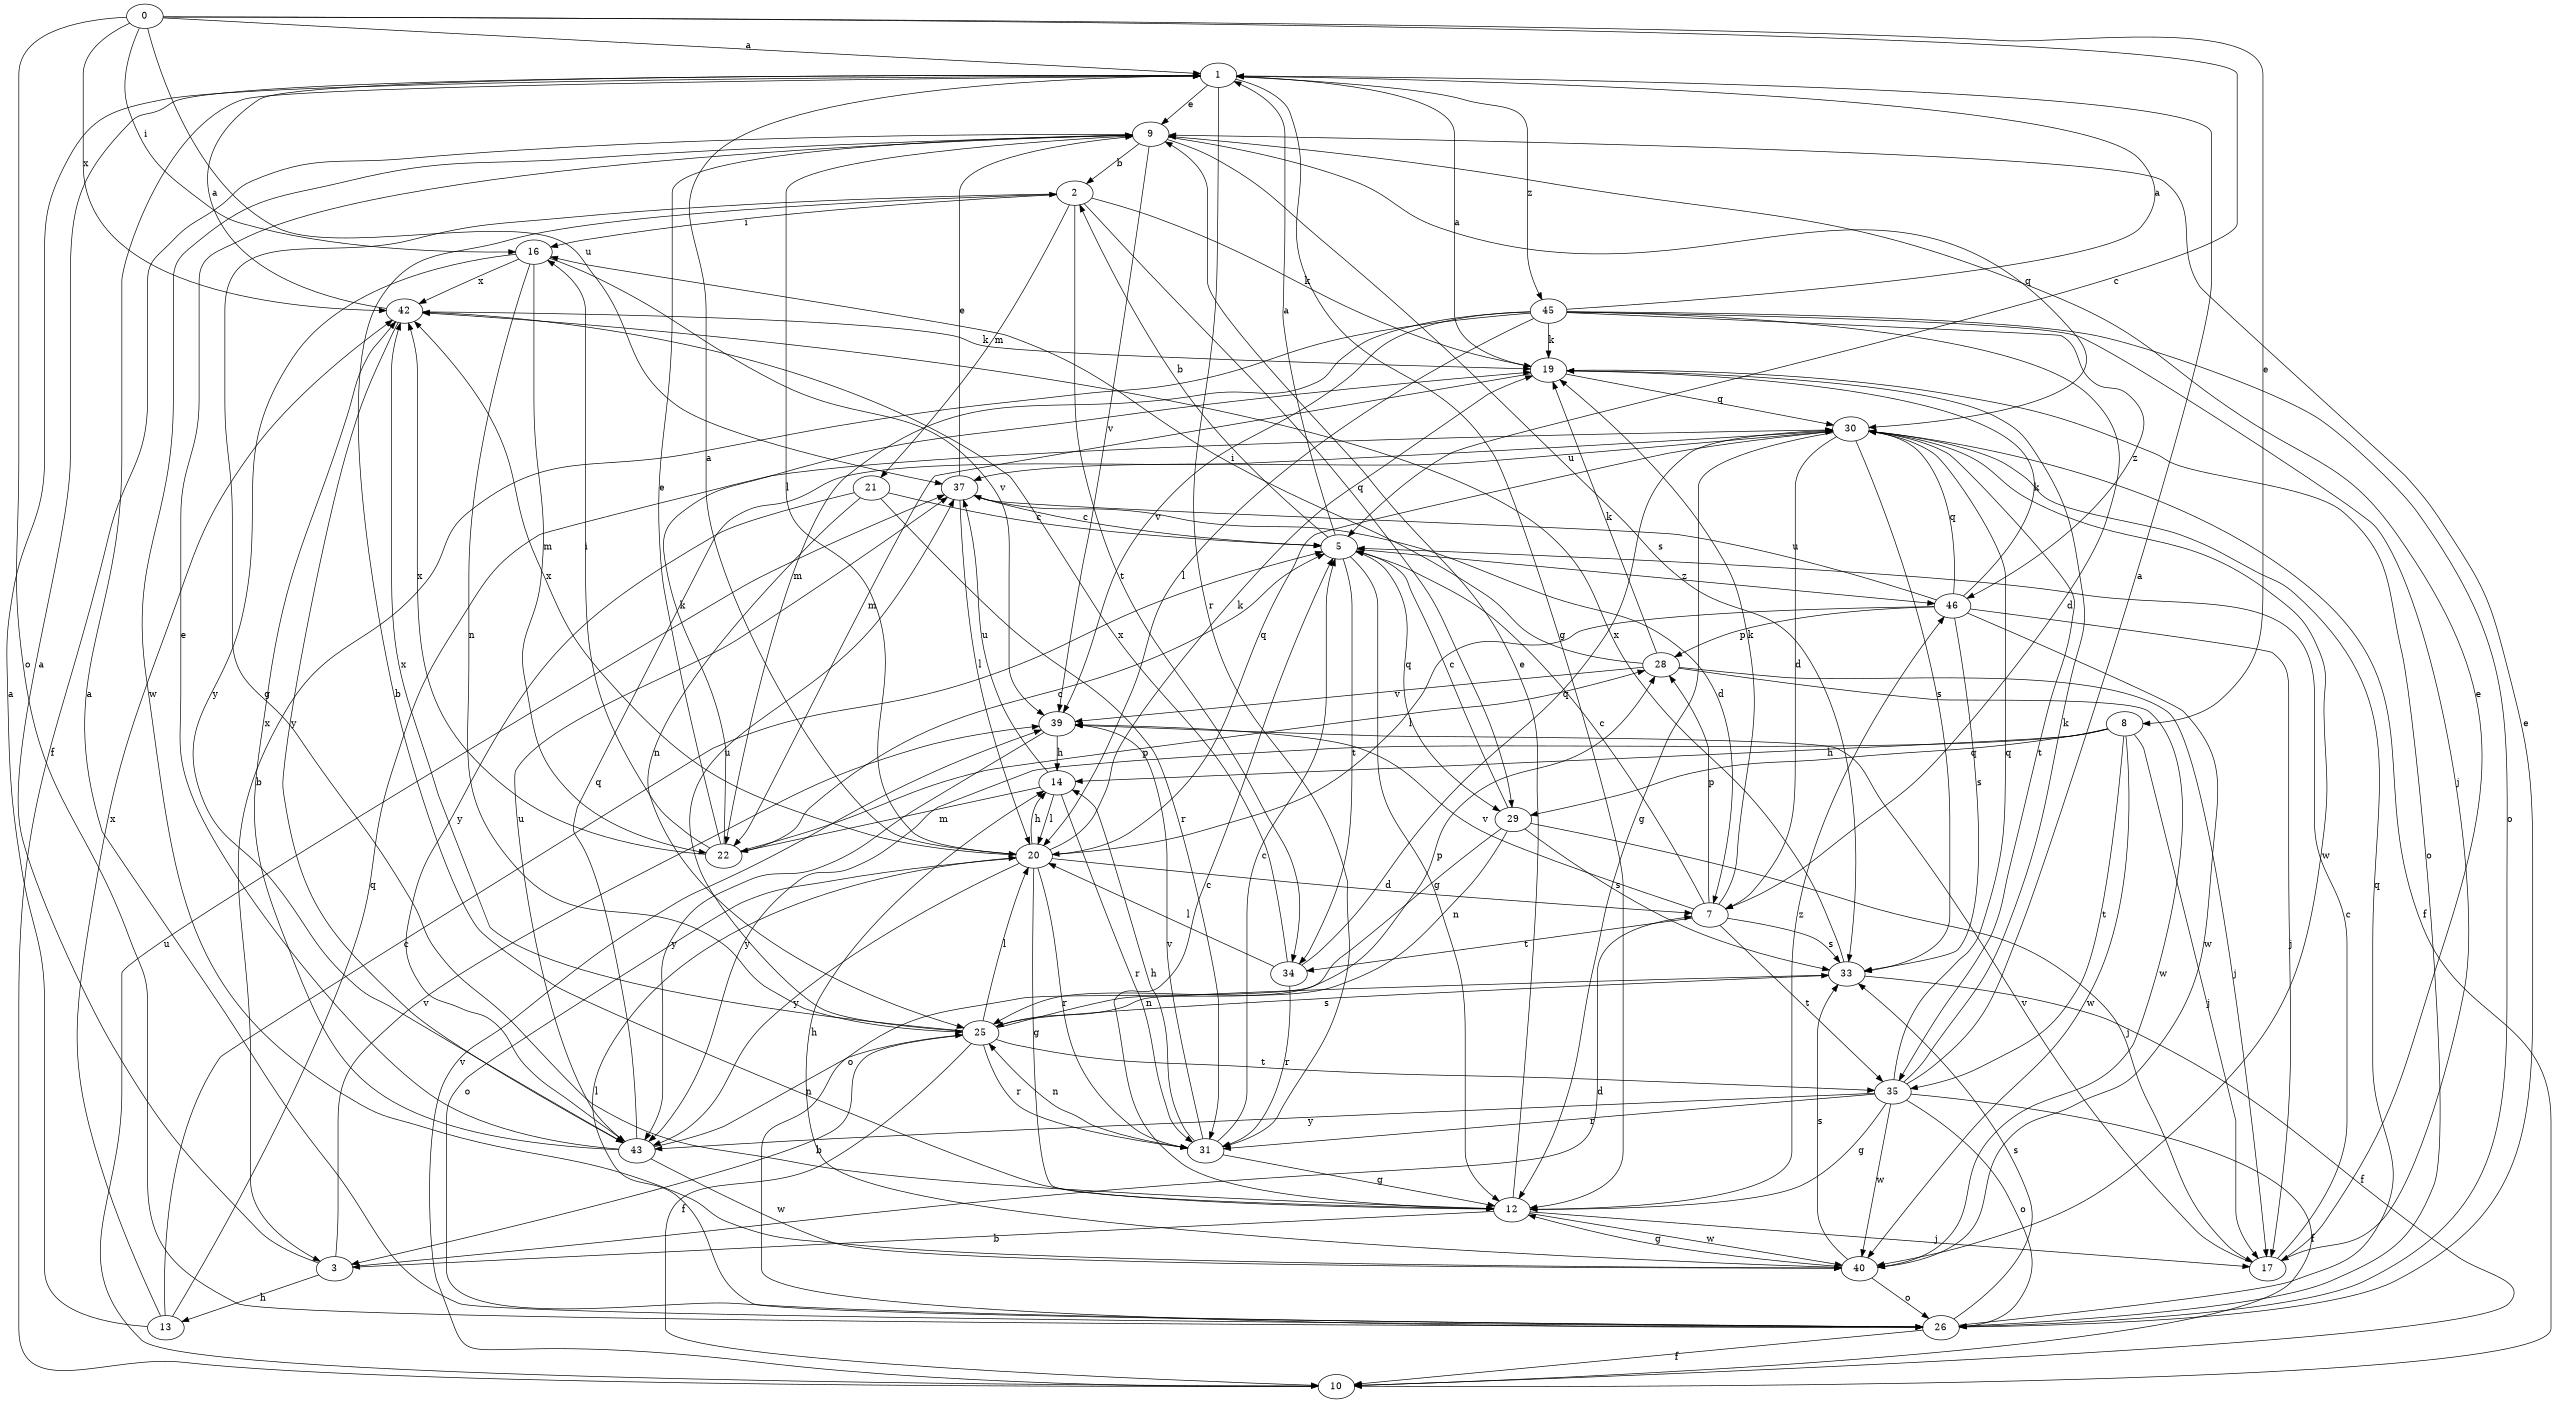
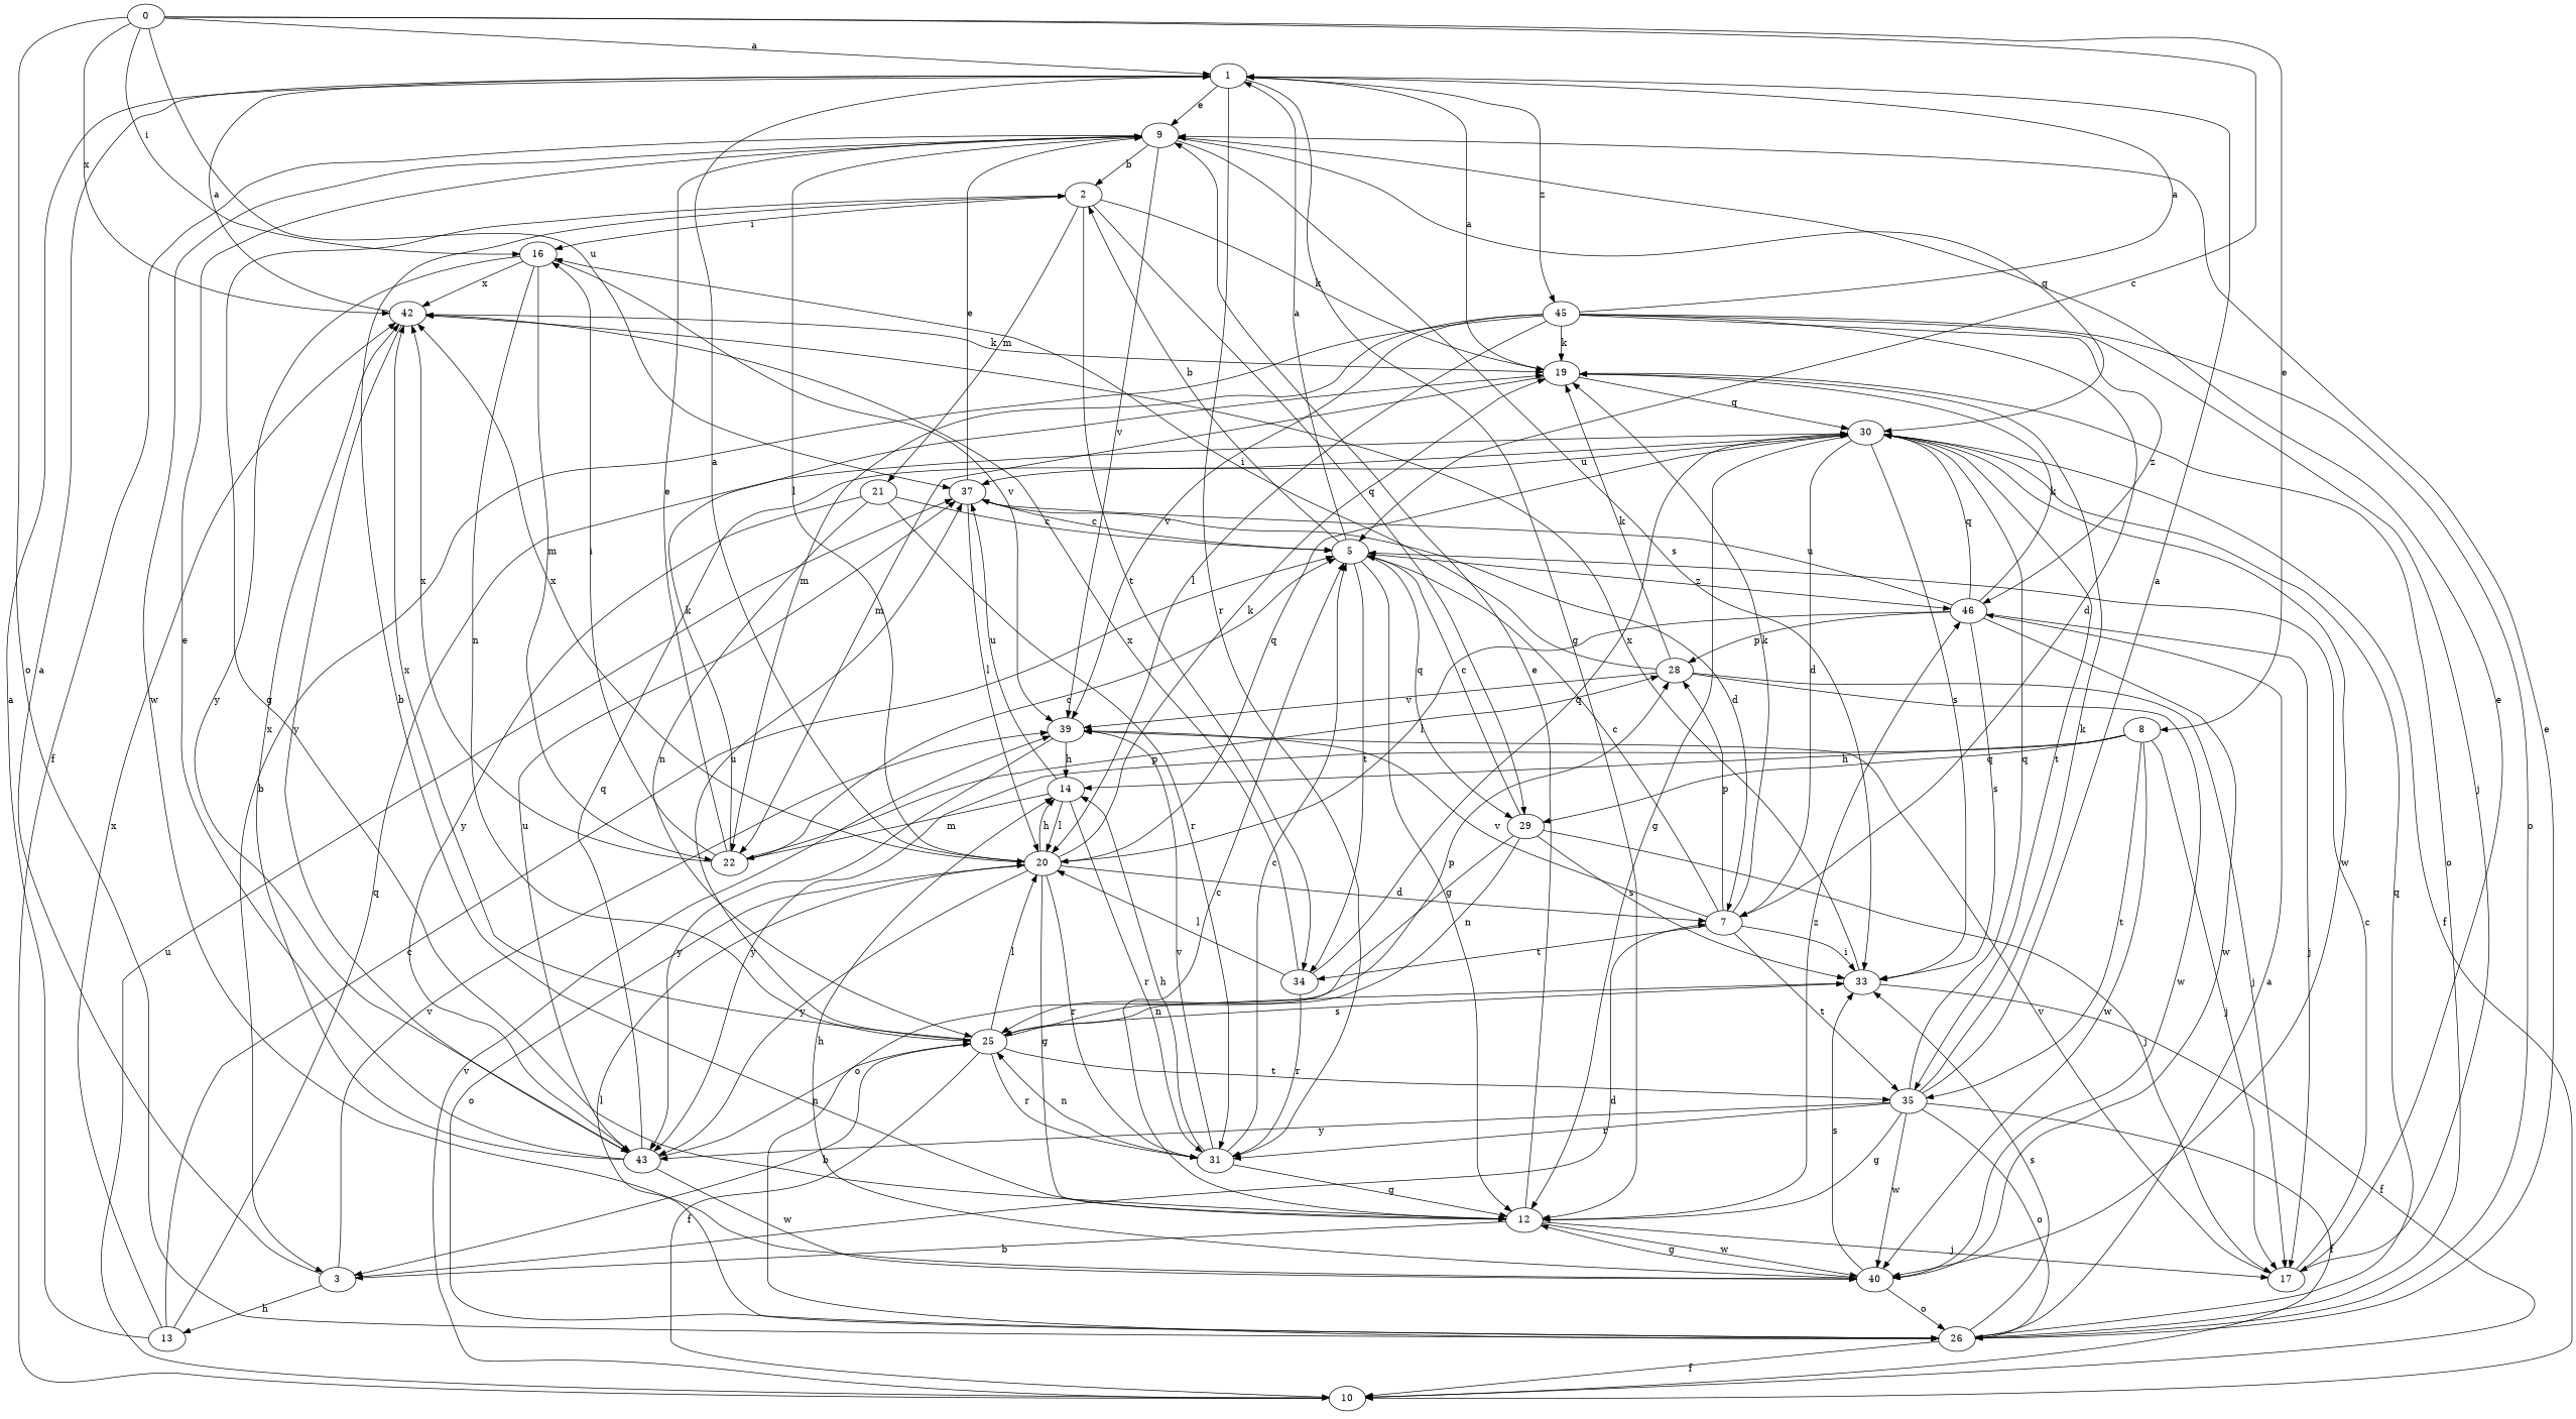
  strict digraph {
    0
    1
    5
    8
    16
    26
    37
    42
    9
    12
    31
    45
    2
    29
    34
    46
    35
    14
    17
    40
    43
    39
    22
    25
    33
    10
    20
    30
    7
    19
    3
    21
    13
    28
    0 -> 1 [label=a]
    0 -> 5 [label=c]
    0 -> 8 [label=e]
    0 -> 16 [label=i]
    0 -> 26 [label=o]
    0 -> 37 [label=u]
    0 -> 42 [label=x]
    1 -> 9 [label=e]
    1 -> 12 [label=g]
    1 -> 31 [label=r]
    1 -> 45 [label=z]
    5 -> 1 [label=a]
    5 -> 12 [label=g]
    5 -> 2 [label=b]
    5 -> 29 [label=q]
    5 -> 34 [label=t]
    5 -> 46 [label=z]
    8 -> 29 [label=q]
    8 -> 35 [label=t]
    8 -> 14 [label=h]
    8 -> 17 [label=j]
    8 -> 40 [label=w]
    8 -> 43 [label=y]
    16 -> 42 [label=x]
    16 -> 43 [label=y]
    16 -> 39 [label=v]
    16 -> 22 [label=m]
    16 -> 25 [label=n]
-   26 -> 1 [label=a]
+   26 -> 46 [label=a]
    26 -> 9 [label=e]
    26 -> 33 [label=s]
    26 -> 10 [label=f]
    26 -> 20 [label=l]
    26 -> 30 [label=q]
    37 -> 5 [label=c]
    37 -> 9 [label=e]
    37 -> 20 [label=l]
    37 -> 7 [label=d]
    42 -> 1 [label=a]
    42 -> 43 [label=y]
    42 -> 19 [label=k]
    9 -> 2 [label=b]
    9 -> 40 [label=w]
    9 -> 39 [label=v]
    9 -> 33 [label=s]
    9 -> 10 [label=f]
    9 -> 20 [label=l]
    9 -> 30 [label=q]
    12 -> 5 [label=c]
    12 -> 9 [label=e]
    12 -> 2 [label=b]
    12 -> 46 [label=z]
    12 -> 17 [label=j]
    12 -> 40 [label=w]
    12 -> 3 [label=b]
    31 -> 5 [label=c]
    31 -> 12 [label=g]
    31 -> 14 [label=h]
    31 -> 39 [label=v]
    31 -> 25 [label=n]
    45 -> 1 [label=a]
    45 -> 26 [label=o]
    45 -> 46 [label=z]
    45 -> 17 [label=j]
    45 -> 39 [label=v]
    45 -> 22 [label=m]
    45 -> 20 [label=l]
    45 -> 7 [label=d]
    45 -> 19 [label=k]
    45 -> 3 [label=b]
    2 -> 16 [label=i]
    2 -> 12 [label=g]
    2 -> 29 [label=q]
    2 -> 34 [label=t]
    2 -> 19 [label=k]
    2 -> 21 [label=m]
    29 -> 5 [label=c]
    29 -> 26 [label=o]
    29 -> 17 [label=j]
    29 -> 25 [label=n]
    29 -> 33 [label=s]
    34 -> 42 [label=x]
    34 -> 31 [label=r]
    34 -> 20 [label=l]
    34 -> 30 [label=q]
    46 -> 37 [label=u]
    46 -> 17 [label=j]
    46 -> 40 [label=w]
    46 -> 33 [label=s]
    46 -> 20 [label=l]
    46 -> 30 [label=q]
    46 -> 19 [label=k]
    46 -> 28 [label=p]
    35 -> 1 [label=a]
    35 -> 26 [label=o]
    35 -> 12 [label=g]
    35 -> 31 [label=r]
    35 -> 40 [label=w]
    35 -> 43 [label=y]
    35 -> 10 [label=f]
    35 -> 30 [label=q]
    35 -> 19 [label=k]
    14 -> 37 [label=u]
    14 -> 31 [label=r]
    14 -> 22 [label=m]
    14 -> 20 [label=l]
    17 -> 5 [label=c]
    17 -> 9 [label=e]
    17 -> 39 [label=v]
    40 -> 26 [label=o]
    40 -> 12 [label=g]
    40 -> 14 [label=h]
    40 -> 33 [label=s]
    43 -> 37 [label=u]
    43 -> 42 [label=x]
    43 -> 9 [label=e]
    43 -> 40 [label=w]
    43 -> 25 [label=n]
    43 -> 30 [label=q]
    39 -> 14 [label=h]
    39 -> 43 [label=y]
    22 -> 5 [label=c]
    22 -> 16 [label=i]
    22 -> 42 [label=x]
    22 -> 9 [label=e]
    22 -> 19 [label=k]
    22 -> 28 [label=p]
    25 -> 37 [label=u]
    25 -> 42 [label=x]
    25 -> 31 [label=r]
    25 -> 35 [label=t]
    25 -> 33 [label=s]
    25 -> 10 [label=f]
    25 -> 20 [label=l]
    25 -> 3 [label=b]
    25 -> 28 [label=p]
    33 -> 42 [label=x]
    33 -> 25 [label=n]
    33 -> 10 [label=f]
    10 -> 37 [label=u]
    10 -> 39 [label=v]
    20 -> 1 [label=a]
    20 -> 26 [label=o]
    20 -> 42 [label=x]
    20 -> 12 [label=g]
    20 -> 31 [label=r]
    20 -> 14 [label=h]
    20 -> 43 [label=y]
    20 -> 30 [label=q]
    20 -> 7 [label=d]
    20 -> 19 [label=k]
    30 -> 37 [label=u]
    30 -> 12 [label=g]
    30 -> 35 [label=t]
    30 -> 40 [label=w]
    30 -> 33 [label=s]
    30 -> 10 [label=f]
    30 -> 7 [label=d]
    7 -> 5 [label=c]
    7 -> 34 [label=t]
    7 -> 35 [label=t]
    7 -> 39 [label=v]
-   7 -> 33 [label=s]
+   7 -> 33 [label=i]
    7 -> 19 [label=k]
    7 -> 28 [label=p]
    19 -> 1 [label=a]
    19 -> 26 [label=o]
    19 -> 22 [label=m]
    19 -> 30 [label=q]
    3 -> 1 [label=a]
    3 -> 39 [label=v]
    3 -> 7 [label=d]
    3 -> 13 [label=h]
    21 -> 5 [label=c]
    21 -> 31 [label=r]
    21 -> 43 [label=y]
    21 -> 25 [label=n]
    13 -> 1 [label=a]
    13 -> 5 [label=c]
    13 -> 42 [label=x]
    13 -> 30 [label=q]
    28 -> 16 [label=i]
    28 -> 17 [label=j]
    28 -> 40 [label=w]
    28 -> 39 [label=v]
    28 -> 19 [label=k]
  }
